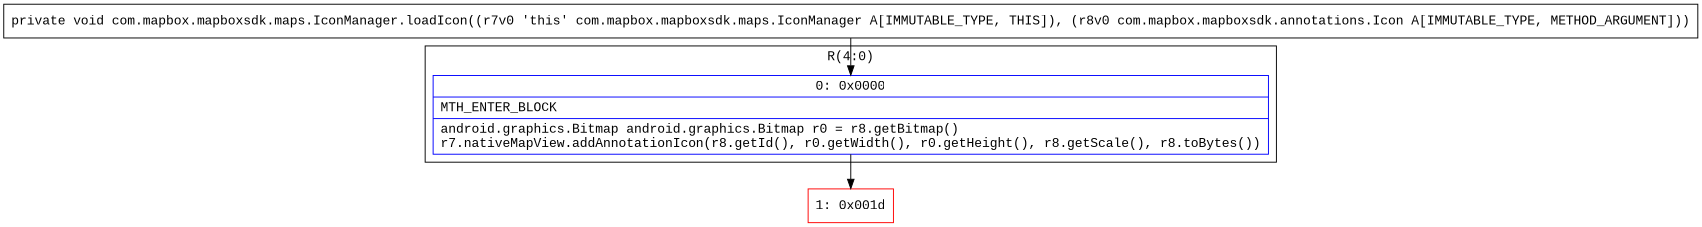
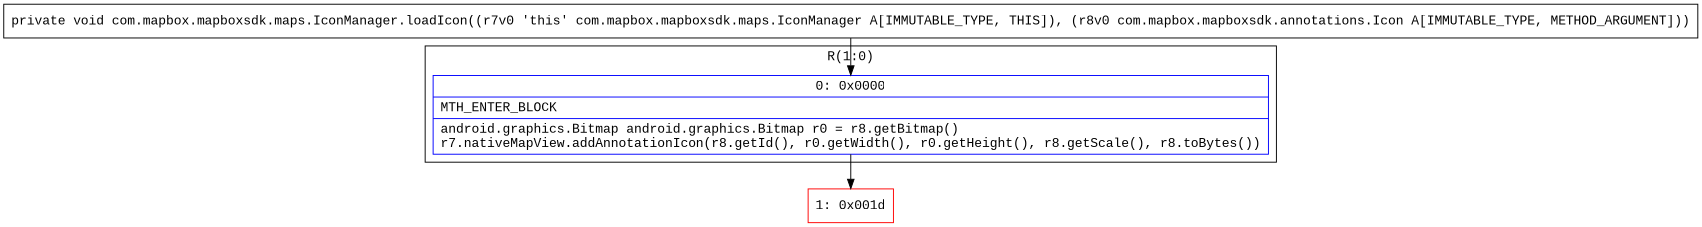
  digraph {
    fontname="Liberation Mono"
    node [shape=record fontname="Liberation Mono"]
    edge [fontname="Liberation Mono"]
    n1 [color=blue label="{0\:\ 0x0000|MTH_ENTER_BLOCK\l|android.graphics.Bitmap android.graphics.Bitmap r0 = r8.getBitmap()\lr7.nativeMapView.addAnnotationIcon(r8.getId(), r0.getWidth(), r0.getHeight(), r8.getScale(), r8.toBytes())\l}"]
    n2 [color=red label="{1\:\ 0x001d}"]
    n3 [label="{private void com.mapbox.mapboxsdk.maps.IconManager.loadIcon((r7v0 'this' com.mapbox.mapboxsdk.maps.IconManager A[IMMUTABLE_TYPE, THIS]), (r8v0 com.mapbox.mapboxsdk.annotations.Icon A[IMMUTABLE_TYPE, METHOD_ARGUMENT])) }"]
    subgraph cluster_1 {
-     label="R(4:0)"
+     label="R(1:0)"
      n1
    }
    n1 -> n2
    n3 -> n1
  }
